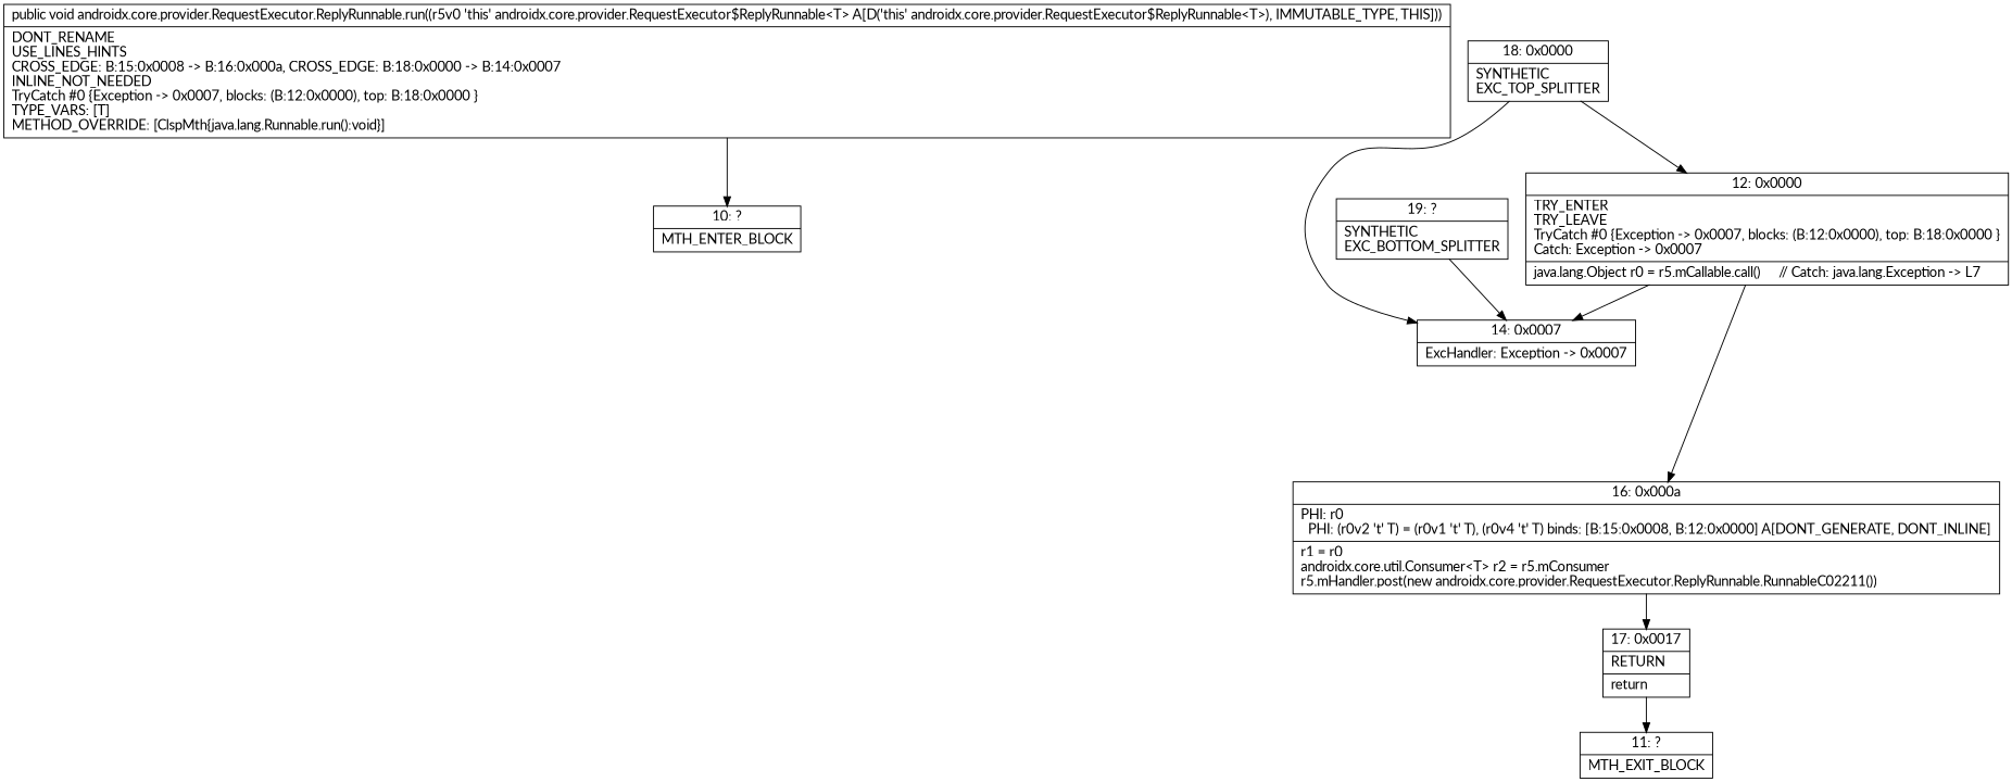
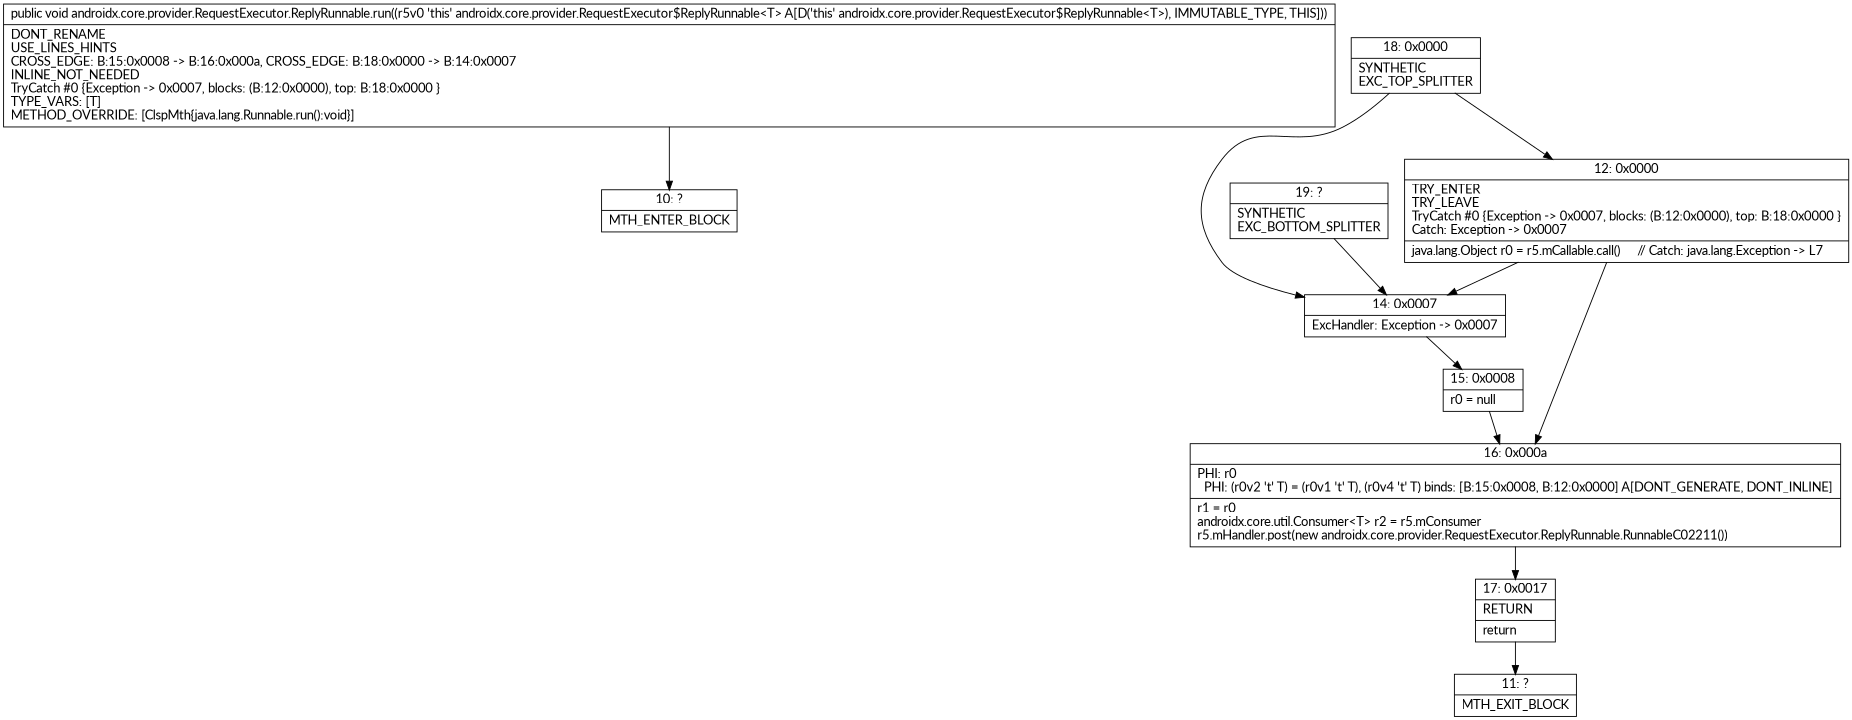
  digraph {
    fontname=Lato
    node [fontname=Lato shape=record]
    edge [fontname=Lato]
    n1 [label="{10\:\ ?|MTH_ENTER_BLOCK\l}"]
    n2 [label="{18\:\ 0x0000|SYNTHETIC\lEXC_TOP_SPLITTER\l}"]
    n3 [label="{12\:\ 0x0000|TRY_ENTER\lTRY_LEAVE\lTryCatch #0 \{Exception \-\> 0x0007, blocks: (B:12:0x0000), top: B:18:0x0000 \}\lCatch: Exception \-\> 0x0007\l|java.lang.Object r0 = r5.mCallable.call()     \/\/ Catch: java.lang.Exception \-\> L7\l}"]
    n4 [label="{14\:\ 0x0007|ExcHandler: Exception \-\> 0x0007\l}"]
    n5 [label="{16\:\ 0x000a|PHI: r0 \l  PHI: (r0v2 't' T) = (r0v1 't' T), (r0v4 't' T) binds: [B:15:0x0008, B:12:0x0000] A[DONT_GENERATE, DONT_INLINE]\l|r1 = r0\landroidx.core.util.Consumer\<T\> r2 = r5.mConsumer\lr5.mHandler.post(new androidx.core.provider.RequestExecutor.ReplyRunnable.RunnableC02211())\l}"]
+   n6 [label="{15\:\ 0x0008|r0 = null\l}"]
    n7 [label="{17\:\ 0x0017|RETURN\l|return\l}"]
    n8 [label="{19\:\ ?|SYNTHETIC\lEXC_BOTTOM_SPLITTER\l}"]
    n9 [label="{11\:\ ?|MTH_EXIT_BLOCK\l}"]
    n10 [label="{public void androidx.core.provider.RequestExecutor.ReplyRunnable.run((r5v0 'this' androidx.core.provider.RequestExecutor$ReplyRunnable\<T\> A[D('this' androidx.core.provider.RequestExecutor$ReplyRunnable\<T\>), IMMUTABLE_TYPE, THIS]))  | DONT_RENAME\lUSE_LINES_HINTS\lCROSS_EDGE: B:15:0x0008 \-\> B:16:0x000a, CROSS_EDGE: B:18:0x0000 \-\> B:14:0x0007\lINLINE_NOT_NEEDED\lTryCatch #0 \{Exception \-\> 0x0007, blocks: (B:12:0x0000), top: B:18:0x0000 \}\lTYPE_VARS: [T]\lMETHOD_OVERRIDE: [ClspMth\{java.lang.Runnable.run():void\}]\l}"]
    n2 -> n3
    n2 -> n4
    n3 -> n4
    n3 -> n5
+   n4 -> n6
    n5 -> n7
+   n6 -> n5
    n7 -> n9
    n8 -> n4
    n10 -> n1
  }
